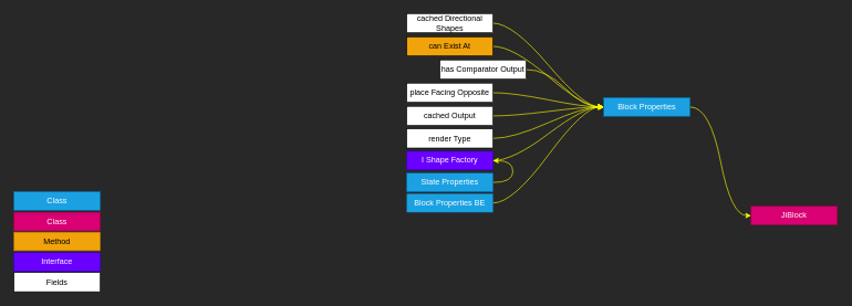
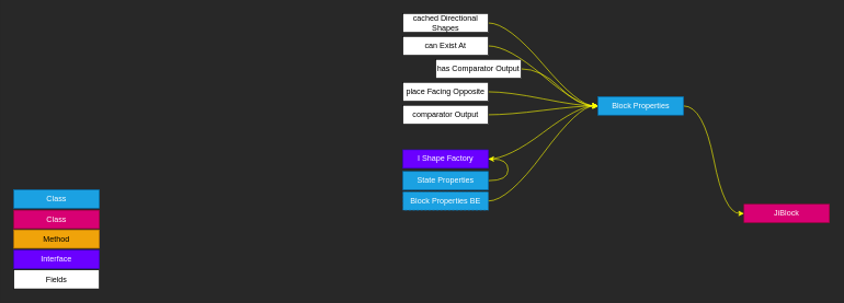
  <mxCell id="0" />
  <mxCell id="1" parent="0" />
  <mxCell id="2" value="Fields" style="html=1;whiteSpace=wrap;" parent="1" vertex="1"><mxGeometry x="20" y="411" width="130" height="29" as="geometry" /></mxCell>
  <mxCell id="3" value="Method" style="html=1;whiteSpace=wrap;fillColor=#f0a30a;strokeColor=#BD7000;fontColor=#000000;" parent="1" vertex="1"><mxGeometry x="20" y="350" width="130" height="28" as="geometry" /></mxCell>
  <mxCell id="4" value="Class" style="html=1;whiteSpace=wrap;fillColor=#d80073;strokeColor=#A50040;fontColor=#ffffff;" parent="1" vertex="1"><mxGeometry x="20" y="320" width="130" height="28" as="geometry" /></mxCell>
  <mxCell id="5" value="Class" style="html=1;whiteSpace=wrap;fillColor=#1ba1e2;strokeColor=#006EAF;fontColor=#ffffff;" parent="1" vertex="1"><mxGeometry x="20" y="289" width="130" height="28" as="geometry" /></mxCell>
  <mxCell id="6" value="Interface" style="html=1;whiteSpace=wrap;fillColor=#6a00ff;fontColor=#ffffff;strokeColor=#3700CC;" parent="1" vertex="1"><mxGeometry x="20" y="381" width="130" height="28" as="geometry" /></mxCell>
  <mxCell id="7" value="JiBlock" style="html=1;whiteSpace=wrap;fillColor=#d80073;strokeColor=#A50040;fontColor=#ffffff;" vertex="1" parent="1"><mxGeometry x="1131" y="311" width="130" height="28" as="geometry" /></mxCell>
  <mxCell id="8" style="edgeStyle=entityRelationEdgeStyle;rounded=0;orthogonalLoop=1;jettySize=auto;html=1;exitX=1;exitY=0.5;exitDx=0;exitDy=0;entryX=0;entryY=0.5;entryDx=0;entryDy=0;curved=1;strokeColor=#FFFF00;" edge="1" parent="1" source="9" target="7"><mxGeometry relative="1" as="geometry" /></mxCell>
  <mxCell id="9" value="Block Properties" style="html=1;whiteSpace=wrap;fillColor=#1ba1e2;strokeColor=#006EAF;fontColor=#ffffff;" vertex="1" parent="1"><mxGeometry x="909" y="147" width="130" height="28" as="geometry" /></mxCell>
  <mxCell id="10" style="edgeStyle=entityRelationEdgeStyle;rounded=0;orthogonalLoop=1;jettySize=auto;html=1;exitX=1;exitY=0.5;exitDx=0;exitDy=0;entryX=0;entryY=0.5;entryDx=0;entryDy=0;curved=1;strokeColor=#FFFF00;" edge="1" parent="1" source="11" target="9"><mxGeometry relative="1" as="geometry" /></mxCell>
  <mxCell id="11" value="place Facing Opposite" style="html=1;whiteSpace=wrap;" vertex="1" parent="1"><mxGeometry x="612" y="125" width="130" height="29" as="geometry" /></mxCell>
  <mxCell id="12" style="edgeStyle=entityRelationEdgeStyle;rounded=0;orthogonalLoop=1;jettySize=auto;html=1;exitX=1;exitY=0.5;exitDx=0;exitDy=0;entryX=0;entryY=0.5;entryDx=0;entryDy=0;curved=1;strokeColor=#FFFF00;" edge="1" parent="1" source="13" target="9"><mxGeometry relative="1" as="geometry" /></mxCell>
  <mxCell id="13" value="has Comparator Output" style="html=1;whiteSpace=wrap;" vertex="1" parent="1"><mxGeometry x="662" y="90" width="130" height="29" as="geometry" /></mxCell>
  <mxCell id="14" style="edgeStyle=entityRelationEdgeStyle;rounded=0;orthogonalLoop=1;jettySize=auto;html=1;exitX=1;exitY=0.5;exitDx=0;exitDy=0;entryX=0;entryY=0.5;entryDx=0;entryDy=0;curved=1;strokeColor=#FFFF00;" edge="1" parent="1" source="15" target="9"><mxGeometry relative="1" as="geometry" /></mxCell>
  <mxCell id="15" value="Block Properties BE" style="html=1;whiteSpace=wrap;fillColor=#1ba1e2;strokeColor=#006EAF;fontColor=#ffffff;dashed=1;" vertex="1" parent="1"><mxGeometry x="612" y="292" width="130" height="28" as="geometry" /></mxCell>
  <mxCell id="16" style="edgeStyle=entityRelationEdgeStyle;rounded=0;orthogonalLoop=1;jettySize=auto;html=1;exitX=1;exitY=0.5;exitDx=0;exitDy=0;entryX=0;entryY=0.5;entryDx=0;entryDy=0;curved=1;strokeColor=#FFFF00;" edge="1" parent="1" source="17" target="9"><mxGeometry relative="1" as="geometry" /></mxCell>
- <mxCell id="17" value="cached Output" style="html=1;whiteSpace=wrap;" vertex="1" parent="1"><mxGeometry x="612" y="160" width="130" height="29" as="geometry" /></mxCell>
- <mxCell id="18" style="edgeStyle=entityRelationEdgeStyle;rounded=0;orthogonalLoop=1;jettySize=auto;html=1;exitX=1;exitY=0.5;exitDx=0;exitDy=0;entryX=0;entryY=0.5;entryDx=0;entryDy=0;curved=1;strokeColor=#FFFF00;" edge="1" parent="1" source="19" target="9"><mxGeometry relative="1" as="geometry" /></mxCell>
- <mxCell id="19" value="render Type" style="html=1;whiteSpace=wrap;" vertex="1" parent="1"><mxGeometry x="612" y="194" width="130" height="29" as="geometry" /></mxCell>
+ <mxCell id="17" value="comparator Output" style="html=1;whiteSpace=wrap;" vertex="1" parent="1"><mxGeometry x="612" y="160" width="130" height="29" as="geometry" /></mxCell>
  <mxCell id="20" style="edgeStyle=entityRelationEdgeStyle;rounded=0;orthogonalLoop=1;jettySize=auto;html=1;exitX=1;exitY=0.5;exitDx=0;exitDy=0;entryX=0;entryY=0.5;entryDx=0;entryDy=0;curved=1;strokeColor=#FFFF00;" edge="1" parent="1" source="21" target="9"><mxGeometry relative="1" as="geometry" /></mxCell>
  <mxCell id="21" value="I Shape Factory" style="html=1;whiteSpace=wrap;fillColor=#6a00ff;fontColor=#ffffff;strokeColor=#3700CC;" vertex="1" parent="1"><mxGeometry x="612" y="228" width="130" height="28" as="geometry" /></mxCell>
  <mxCell id="22" style="edgeStyle=entityRelationEdgeStyle;rounded=0;orthogonalLoop=1;jettySize=auto;html=1;exitX=1;exitY=0.5;exitDx=0;exitDy=0;curved=1;strokeColor=#FFFF00;" edge="1" parent="1" source="23" target="21"><mxGeometry relative="1" as="geometry" /></mxCell>
  <mxCell id="23" value="State Properties" style="html=1;whiteSpace=wrap;fillColor=#1ba1e2;strokeColor=#006EAF;fontColor=#ffffff;" vertex="1" parent="1"><mxGeometry x="612" y="261" width="130" height="28" as="geometry" /></mxCell>
  <mxCell id="24" style="edgeStyle=entityRelationEdgeStyle;rounded=0;orthogonalLoop=1;jettySize=auto;html=1;exitX=1;exitY=0.5;exitDx=0;exitDy=0;entryX=0;entryY=0.5;entryDx=0;entryDy=0;curved=1;strokeColor=#FFFF00;" edge="1" parent="1" source="25" target="9"><mxGeometry relative="1" as="geometry" /></mxCell>
- <mxCell id="25" value="can Exist At" style="html=1;whiteSpace=wrap;fillColor=#f0a30a;" vertex="1" parent="1"><mxGeometry x="612" y="55" width="130" height="29" as="geometry" /></mxCell>
+ <mxCell id="25" value="can Exist At" style="html=1;whiteSpace=wrap;" vertex="1" parent="1"><mxGeometry x="612" y="55" width="130" height="29" as="geometry" /></mxCell>
  <mxCell id="26" style="edgeStyle=entityRelationEdgeStyle;rounded=0;orthogonalLoop=1;jettySize=auto;html=1;exitX=1;exitY=0.5;exitDx=0;exitDy=0;entryX=0;entryY=0.5;entryDx=0;entryDy=0;curved=1;strokeColor=#FFFF00;" edge="1" parent="1" source="27" target="9"><mxGeometry relative="1" as="geometry" /></mxCell>
  <mxCell id="27" value="cached Directional Shapes" style="html=1;whiteSpace=wrap;" vertex="1" parent="1"><mxGeometry x="612" y="20" width="130" height="29" as="geometry" /></mxCell>
